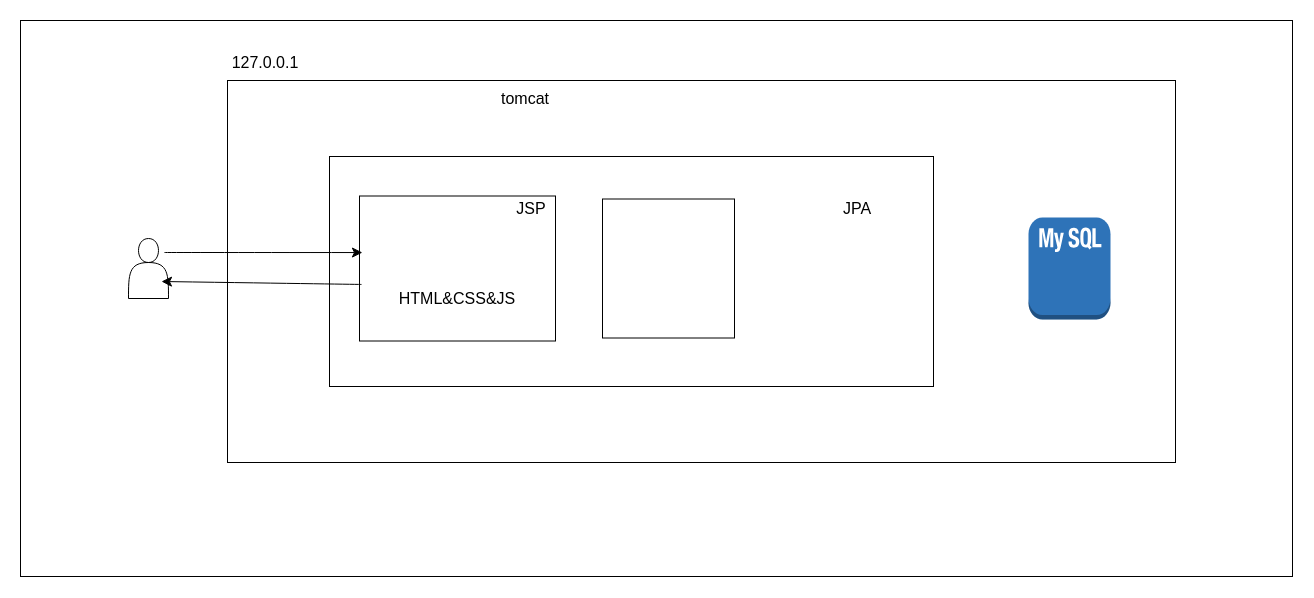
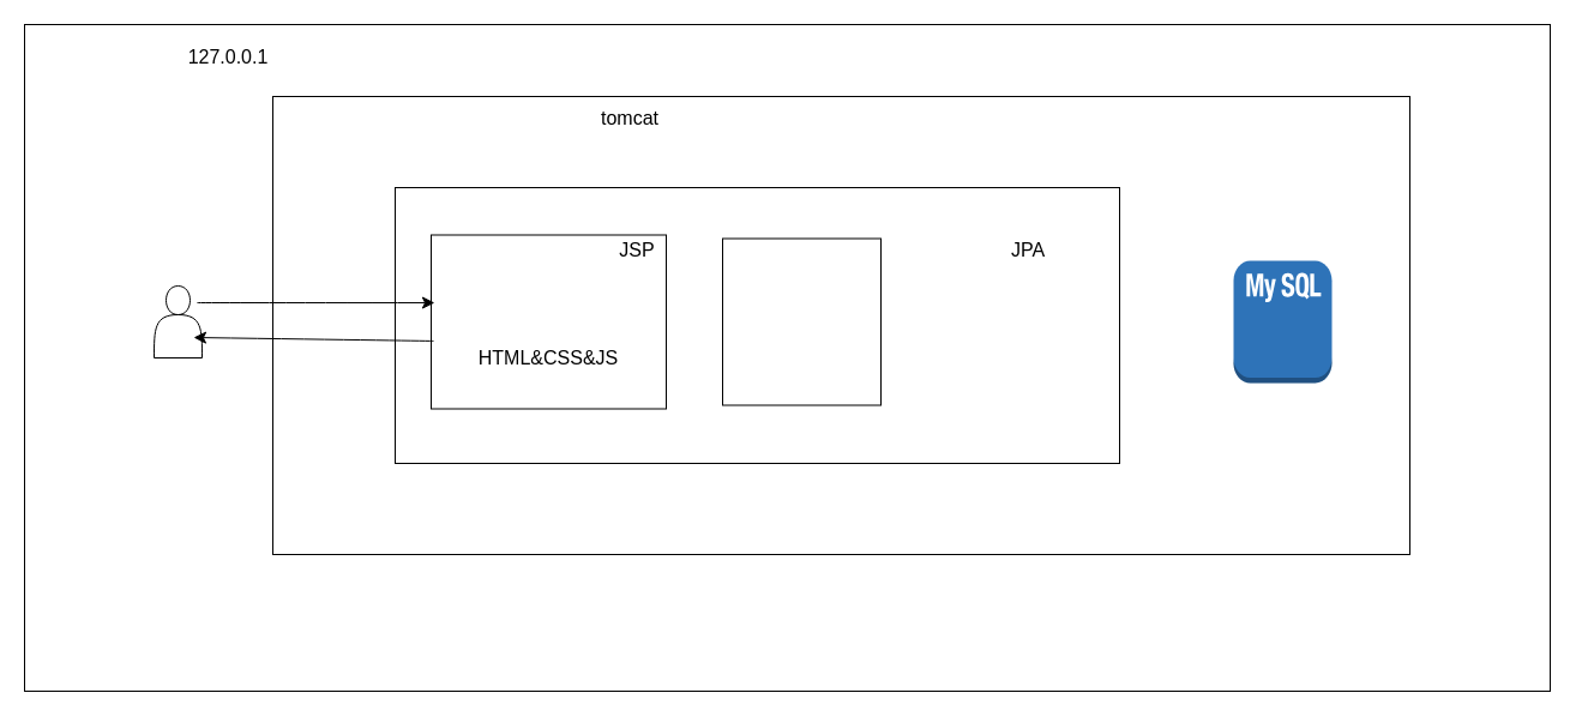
  <mxCell id="0" />
  <mxCell id="1" parent="0" />
  <mxCell id="2" value="https://cdn.icon-icons.com/icons2/2415/PNG/512/java_original_wordmark_logo_icon_146459.png" style="rounded=0;whiteSpace=wrap;html=1;fontSize=16;" vertex="1" parent="1"><mxGeometry x="20" y="20" width="1272" height="556" as="geometry" /></mxCell>
  <mxCell id="3" value="" style="shape=actor;whiteSpace=wrap;html=1;fontSize=16;" vertex="1" parent="1"><mxGeometry x="128" y="238" width="40" height="60" as="geometry" /></mxCell>
  <mxCell id="4" value="" style="rounded=0;whiteSpace=wrap;html=1;fontSize=16;" vertex="1" parent="1"><mxGeometry x="227" y="80" width="948" height="382" as="geometry" /></mxCell>
- <mxCell id="5" value="127.0.0.1" style="text;html=1;strokeColor=none;fillColor=none;align=center;verticalAlign=middle;whiteSpace=wrap;rounded=0;fontSize=16;" vertex="1" parent="1"><mxGeometry x="203" y="47" width="124" height="30" as="geometry" /></mxCell>
+ <mxCell id="5" value="127.0.0.1" style="text;html=1;strokeColor=none;fillColor=none;align=center;verticalAlign=middle;whiteSpace=wrap;rounded=0;fontSize=16;" vertex="1" parent="1"><mxGeometry x="128" y="32" width="124" height="30" as="geometry" /></mxCell>
  <mxCell id="6" value="" style="rounded=0;whiteSpace=wrap;html=1;fontSize=16;" vertex="1" parent="1"><mxGeometry x="329" y="156" width="604" height="230" as="geometry" /></mxCell>
  <mxCell id="7" value="" style="shape=image;verticalLabelPosition=bottom;labelBackgroundColor=default;verticalAlign=top;aspect=fixed;imageAspect=0;image=https://images.velog.io/images/malgum/post/979fb612-584b-4942-a634-1e38e591fa12/%EB%8B%A4%EC%9A%B4%EB%A1%9C%EB%93%9C.png;" vertex="1" parent="1"><mxGeometry x="325" y="109" width="160" height="84" as="geometry" /></mxCell>
  <mxCell id="8" value="" style="rounded=0;whiteSpace=wrap;html=1;fontSize=16;" vertex="1" parent="1"><mxGeometry x="359" y="195.5" width="196" height="145" as="geometry" /></mxCell>
  <mxCell id="9" value="" style="shape=image;verticalLabelPosition=bottom;labelBackgroundColor=default;verticalAlign=top;aspect=fixed;imageAspect=0;image=https://as1.ftcdn.net/v2/jpg/05/27/97/74/1000_F_527977463_hcQAYoMqDE17JUYji9J9bVIV6CWMsFuG.jpg;" vertex="1" parent="1"><mxGeometry x="388.59" y="228" width="136.81" height="42" as="geometry" /></mxCell>
  <mxCell id="10" value="HTML&amp;amp;CSS&amp;amp;JS" style="text;strokeColor=none;fillColor=none;html=1;align=center;verticalAlign=middle;whiteSpace=wrap;rounded=0;fontSize=16;" vertex="1" parent="1"><mxGeometry x="427" y="283" width="60" height="30" as="geometry" /></mxCell>
  <mxCell id="11" value="JSP" style="text;html=1;align=center;verticalAlign=middle;whiteSpace=wrap;rounded=0;fontSize=16;strokeColor=none;" vertex="1" parent="1"><mxGeometry x="501" y="193" width="60" height="30" as="geometry" /></mxCell>
  <mxCell id="12" value="" style="outlineConnect=0;dashed=0;verticalLabelPosition=bottom;verticalAlign=top;align=center;html=1;shape=mxgraph.aws3.mysql_db_instance_2;fillColor=#2E73B8;gradientColor=none;fontSize=16;" vertex="1" parent="1"><mxGeometry x="1028" y="217" width="82" height="102" as="geometry" /></mxCell>
  <mxCell id="13" value="" style="shape=image;verticalLabelPosition=bottom;labelBackgroundColor=default;verticalAlign=top;aspect=fixed;imageAspect=0;image=https://velog.velcdn.com/images/geun/post/893b494f-d43c-4633-9ede-589bb9060144/image.png;" vertex="1" parent="1"><mxGeometry x="772" y="210.5" width="115" height="115" as="geometry" /></mxCell>
  <mxCell id="14" value="JPA" style="text;html=1;align=center;verticalAlign=middle;whiteSpace=wrap;rounded=0;fontSize=16;strokeColor=none;" vertex="1" parent="1"><mxGeometry x="827" y="193" width="60" height="30" as="geometry" /></mxCell>
  <mxCell id="15" value="" style="rounded=0;whiteSpace=wrap;html=1;fontSize=16;" vertex="1" parent="1"><mxGeometry x="602" y="198.5" width="132" height="139" as="geometry" /></mxCell>
  <mxCell id="16" value="" style="shape=image;verticalLabelPosition=bottom;labelBackgroundColor=default;verticalAlign=top;aspect=fixed;imageAspect=0;image=https://images.velog.io/images/malgum/post/979fb612-584b-4942-a634-1e38e591fa12/%EB%8B%A4%EC%9A%B4%EB%A1%9C%EB%93%9C.png;" vertex="1" parent="1"><mxGeometry x="625.15" y="245.5" width="85.71" height="45" as="geometry" /></mxCell>
  <mxCell id="17" style="edgeStyle=none;curved=1;rounded=0;orthogonalLoop=1;jettySize=auto;html=1;exitX=0.9;exitY=0.5;exitDx=0;exitDy=0;exitPerimeter=0;entryX=0.015;entryY=0.39;entryDx=0;entryDy=0;fontSize=12;startSize=8;endSize=8;entryPerimeter=0;" edge="1" parent="1" target="8"><mxGeometry relative="1" as="geometry"><mxPoint x="164" y="252" as="sourcePoint" /><mxPoint x="359" y="252" as="targetPoint" /></mxGeometry></mxCell>
  <mxCell id="18" style="edgeStyle=none;curved=1;rounded=0;orthogonalLoop=1;jettySize=auto;html=1;exitX=0.01;exitY=0.61;exitDx=0;exitDy=0;exitPerimeter=0;fontSize=12;startSize=8;endSize=8;" edge="1" parent="1" source="8"><mxGeometry relative="1" as="geometry"><mxPoint x="174" y="262" as="sourcePoint" /><mxPoint x="161" y="281" as="targetPoint" /></mxGeometry></mxCell>
  <mxCell id="19" value="tomcat" style="text;html=1;align=center;verticalAlign=middle;whiteSpace=wrap;rounded=0;fontSize=16;strokeColor=none;" vertex="1" parent="1"><mxGeometry x="495" y="83" width="60" height="30" as="geometry" /></mxCell>
